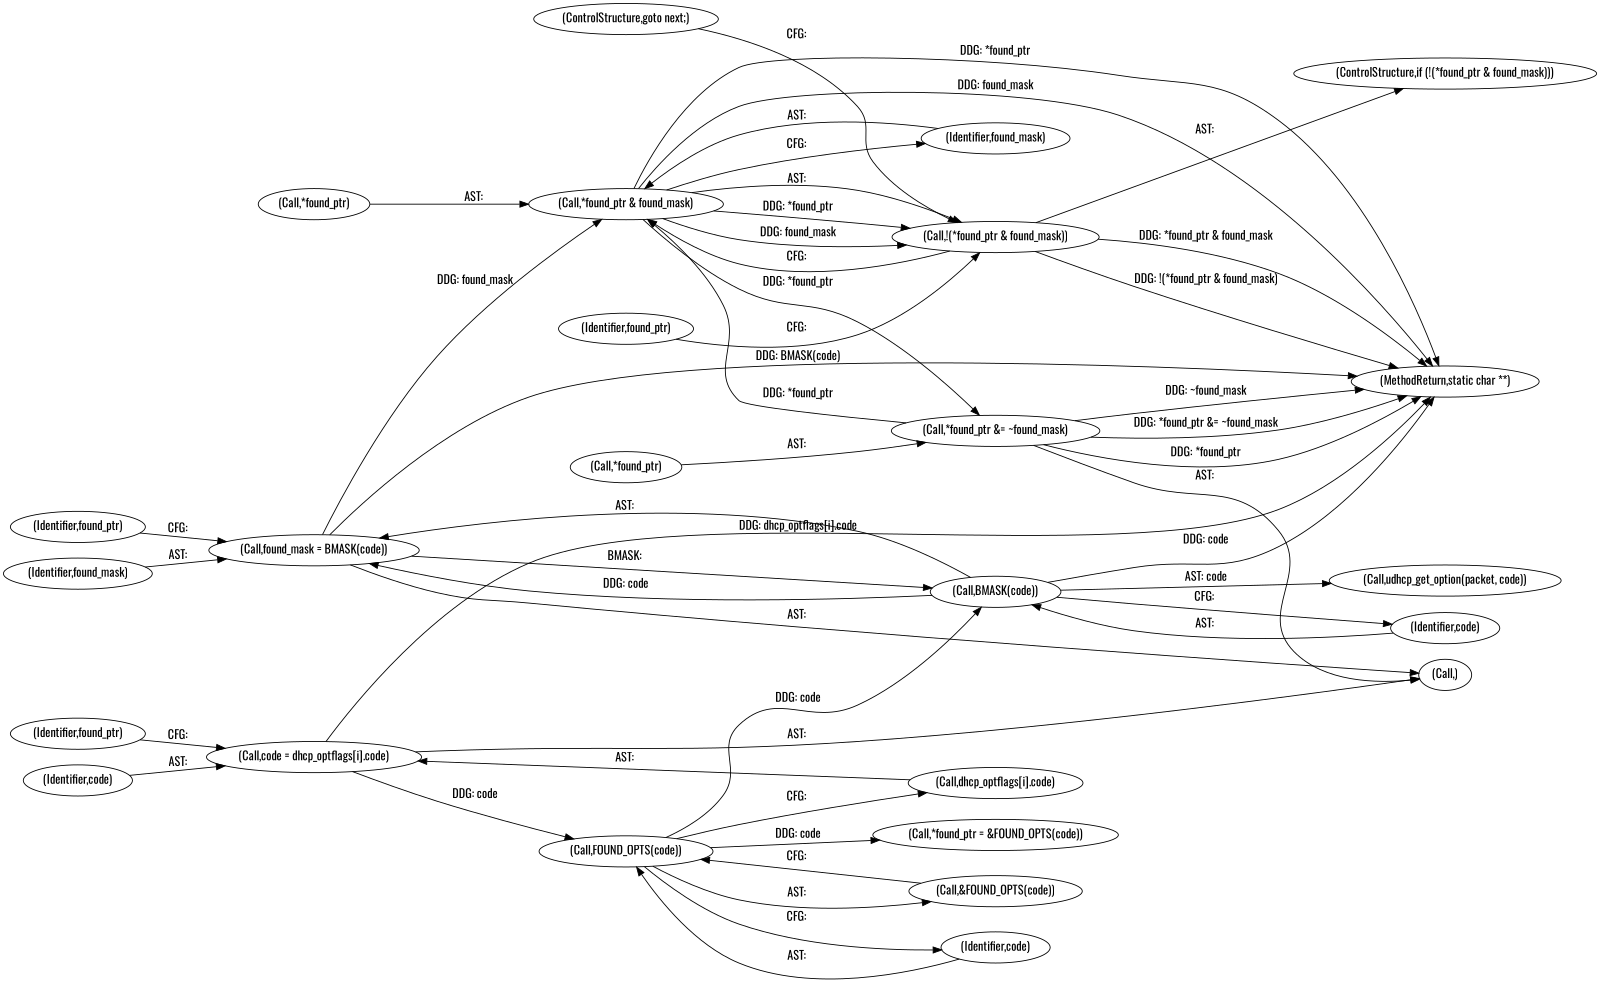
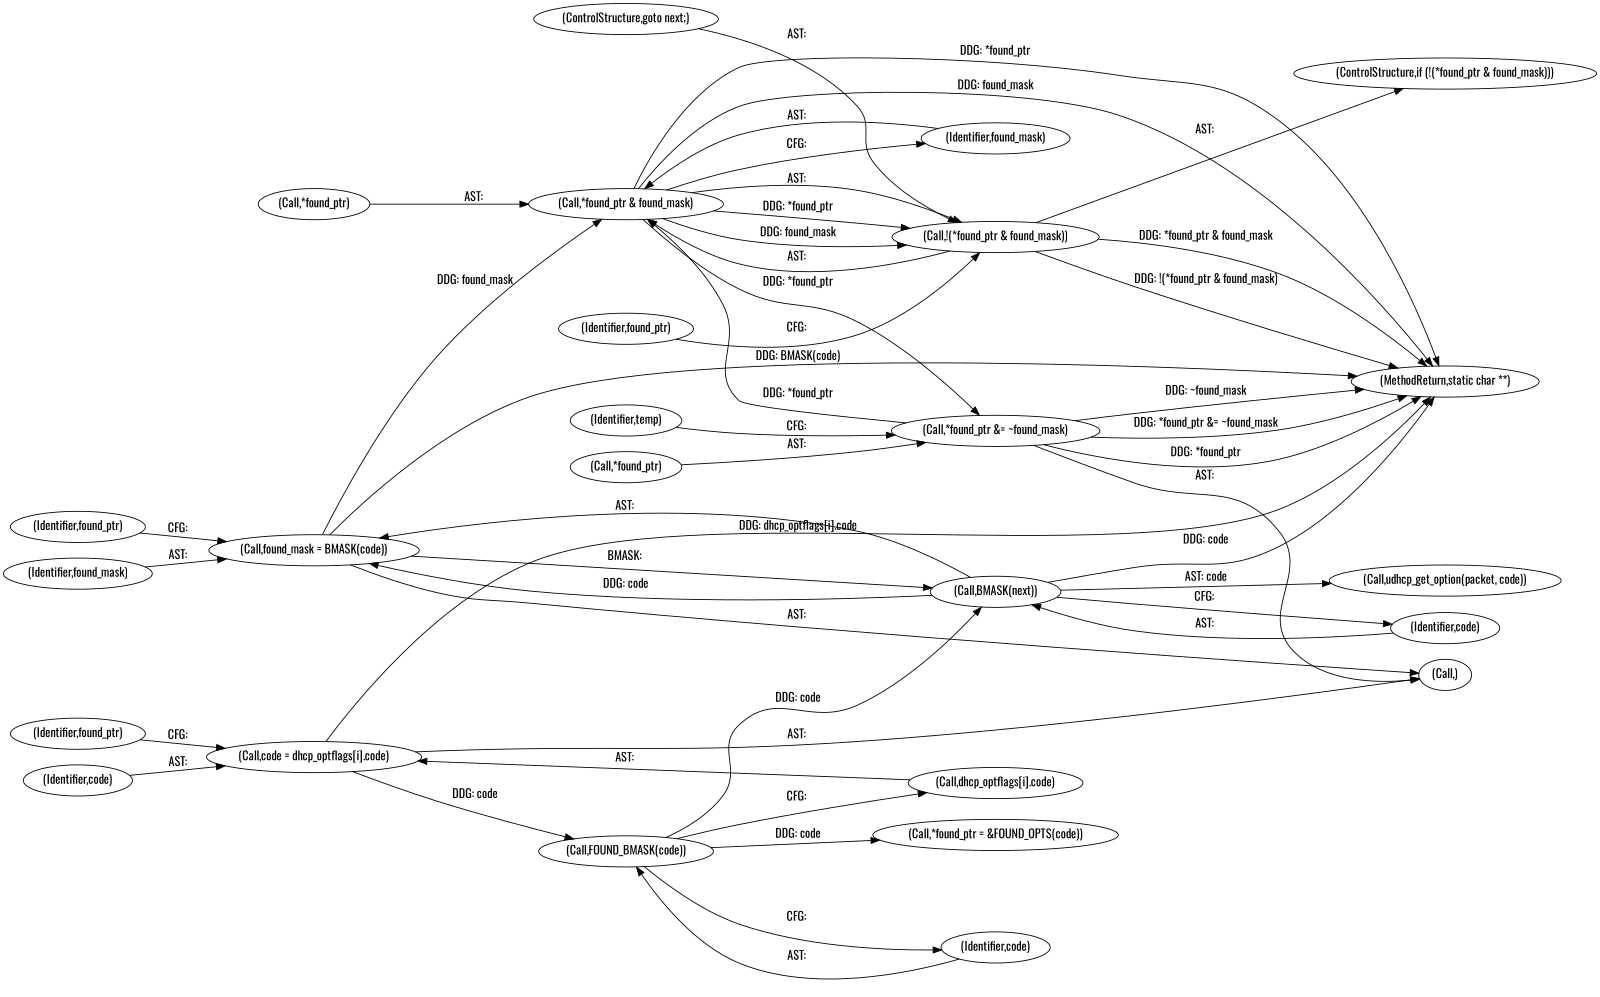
  digraph {
    fontname=Oswald
    rankdir=LR
    node [fontname=Oswald]
    edge [fontname=Oswald]
    n1 [label="(Call,*found_ptr & found_mask)"]
    n2 [label="(Call,*found_ptr &= ~found_mask)"]
    n3 [label="(Call,!(*found_ptr & found_mask))"]
    n4 [label="(Identifier,found_mask)"]
    n5 [label="(MethodReturn,static char **)"]
    n6 [label="(Call,)"]
    n7 [label="(ControlStructure,if (!(*found_ptr & found_mask)))"]
    n8 [label="(Call,found_mask = BMASK(code))"]
-   n9 [label="(Call,BMASK(code))"]
+   n9 [label="(Call,BMASK(next))"]
    n10 [label="(Call,udhcp_get_option(packet, code))"]
    n11 [label="(Identifier,code)"]
-   n12 [label="(Call,FOUND_OPTS(code))"]
+   n12 [label="(Call,FOUND_BMASK(code))"]
    n13 [label="(Call,*found_ptr = &FOUND_OPTS(code))"]
    n14 [label="(Identifier,code)"]
-   n15 [label="(Call,&FOUND_OPTS(code))"]
    n16 [label="(Call,dhcp_optflags[i].code)"]
    n17 [label="(Call,code = dhcp_optflags[i].code)"]
    n18 [label="(Identifier,found_ptr)"]
    n19 [label="(Identifier,found_ptr)"]
    n20 [label="(Call,*found_ptr)"]
    n21 [label="(Identifier,found_mask)"]
    n22 [label="(ControlStructure,goto next;)"]
+   n23 [label="(Identifier,temp)"]
    n24 [label="(Identifier,found_ptr)"]
    n25 [label="(Call,*found_ptr)"]
    n26 [label="(Identifier,code)"]
    n1 -> n2 [label="DDG: *found_ptr"]
    n1 -> n3 [label="AST: "]
    n1 -> n3 [label="DDG: *found_ptr"]
    n1 -> n3 [label="DDG: found_mask"]
    n1 -> n4 [label="CFG: "]
    n1 -> n5 [label="DDG: *found_ptr"]
    n1 -> n5 [label="DDG: found_mask"]
    n2 -> n1 [label="DDG: *found_ptr"]
    n2 -> n5 [label="DDG: *found_ptr"]
    n2 -> n5 [label="DDG: ~found_mask"]
    n2 -> n5 [label="DDG: *found_ptr &= ~found_mask"]
    n2 -> n6 [label="AST: "]
-   n3 -> n1 [label="CFG: "]
+   n3 -> n1 [label="AST: "]
    n3 -> n5 [label="DDG: !(*found_ptr & found_mask)"]
    n3 -> n5 [label="DDG: *found_ptr & found_mask"]
    n3 -> n7 [label="AST: "]
    n4 -> n1 [label="AST: "]
    n8 -> n1 [label="DDG: found_mask"]
    n8 -> n5 [label="DDG: BMASK(code)"]
    n8 -> n6 [label="AST: "]
    n8 -> n9 [label="BMASK: "]
    n9 -> n5 [label="DDG: code"]
    n9 -> n8 [label="AST: "]
    n9 -> n8 [label="DDG: code"]
    n9 -> n10 [label="AST: code"]
    n9 -> n11 [label="CFG: "]
    n11 -> n9 [label="AST: "]
    n12 -> n9 [label="DDG: code"]
    n12 -> n13 [label="DDG: code"]
    n12 -> n14 [label="CFG: "]
-   n12 -> n15 [label="AST: "]
    n12 -> n16 [label="CFG: "]
    n14 -> n12 [label="AST: "]
-   n15 -> n12 [label="CFG: "]
    n16 -> n17 [label="AST: "]
    n17 -> n5 [label="DDG: dhcp_optflags[i].code"]
    n17 -> n6 [label="AST: "]
    n17 -> n12 [label="DDG: code"]
    n18 -> n17 [label="CFG: "]
    n19 -> n8 [label="CFG: "]
    n20 -> n1 [label="AST: "]
    n21 -> n8 [label="AST: "]
-   n22 -> n3 [label="CFG: "]
+   n22 -> n3 [label="AST: "]
+   n23 -> n2 [label="CFG: "]
    n24 -> n3 [label="CFG: "]
    n25 -> n2 [label="AST: "]
    n26 -> n17 [label="AST: "]
  }
